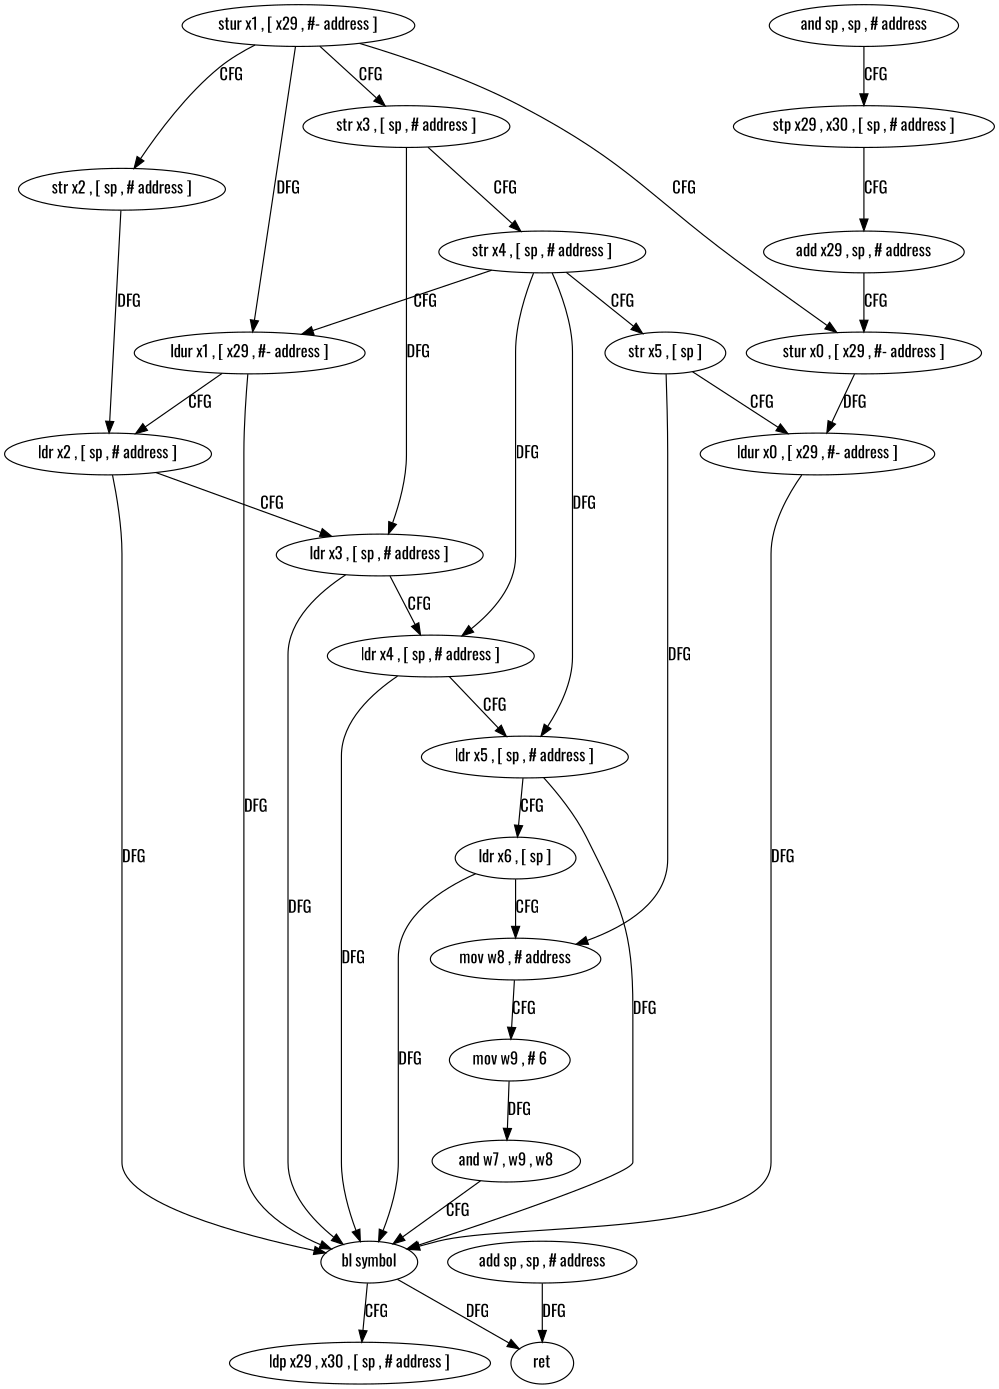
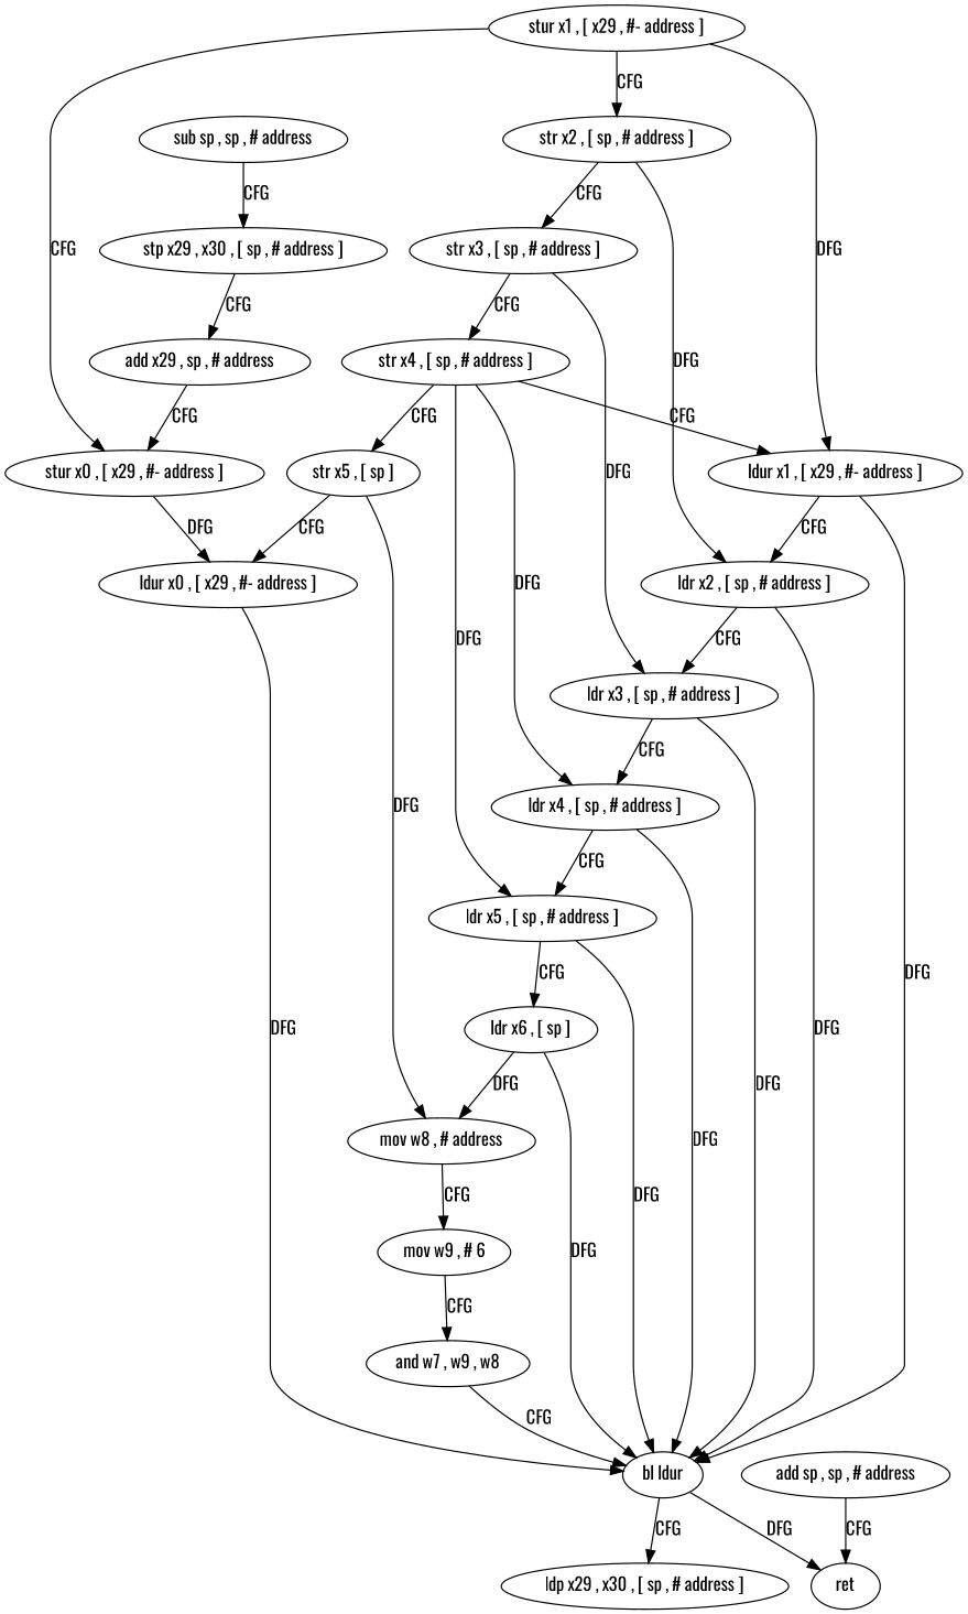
  digraph {
    fontname=Oswald
    node [fontname=Oswald]
    edge [fontname=Oswald]
-   n1 [label="and sp , sp , # address"]
+   n1 [label="sub sp , sp , # address"]
    n2 [label="stp x29 , x30 , [ sp , # address ]"]
    n3 [label="add x29 , sp , # address"]
    n4 [label="stur x0 , [ x29 , #- address ]"]
    n5 [label="ldur x0 , [ x29 , #- address ]"]
    n6 [label="stur x1 , [ x29 , #- address ]"]
    n7 [label="str x2 , [ sp , # address ]"]
    n8 [label="ldur x1 , [ x29 , #- address ]"]
-   n9 [label="bl symbol"]
+   n9 [label="bl ldur"]
    n10 [label="str x3 , [ sp , # address ]"]
    n11 [label="ldr x2 , [ sp , # address ]"]
    n12 [label="str x4 , [ sp , # address ]"]
    n13 [label="ldr x3 , [ sp , # address ]"]
    n14 [label="ldr x5 , [ sp , # address ]"]
    n15 [label="ldr x6 , [ sp ]"]
    n16 [label="str x5 , [ sp ]"]
    n17 [label="ldr x4 , [ sp , # address ]"]
    n18 [label="mov w8 , # address"]
    n19 [label="ldp x29 , x30 , [ sp , # address ]"]
    n20 [label=ret]
    n21 [label="mov w9 , # 6"]
    n22 [label="and w7 , w9 , w8"]
    n23 [label="add sp , sp , # address"]
    n1 -> n2 [label=CFG]
    n2 -> n3 [label=CFG]
    n3 -> n4 [label=CFG]
    n4 -> n5 [label=DFG]
    n5 -> n9 [label=DFG]
    n6 -> n4 [label=CFG]
    n6 -> n7 [label=CFG]
    n6 -> n8 [label=DFG]
-   n6 -> n10 [label=CFG]
+   n7 -> n10 [label=CFG]
    n7 -> n11 [label=DFG]
    n8 -> n9 [label=DFG]
    n8 -> n11 [label=CFG]
    n9 -> n19 [label=CFG]
    n9 -> n20 [label=DFG]
    n10 -> n12 [label=CFG]
    n10 -> n13 [label=DFG]
    n11 -> n9 [label=DFG]
    n11 -> n13 [label=CFG]
    n12 -> n8 [label=CFG]
    n12 -> n14 [label=DFG]
    n12 -> n16 [label=CFG]
    n12 -> n17 [label=DFG]
    n13 -> n9 [label=DFG]
    n13 -> n17 [label=CFG]
    n14 -> n9 [label=DFG]
    n14 -> n15 [label=CFG]
    n15 -> n9 [label=DFG]
-   n15 -> n18 [label=CFG]
+   n15 -> n18 [label=DFG]
    n16 -> n5 [label=CFG]
    n16 -> n18 [label=DFG]
    n17 -> n9 [label=DFG]
    n17 -> n14 [label=CFG]
    n18 -> n21 [label=CFG]
-   n21 -> n22 [label=DFG]
+   n21 -> n22 [label=CFG]
    n22 -> n9 [label=CFG]
-   n23 -> n20 [label=DFG]
+   n23 -> n20 [label=CFG]
  }
